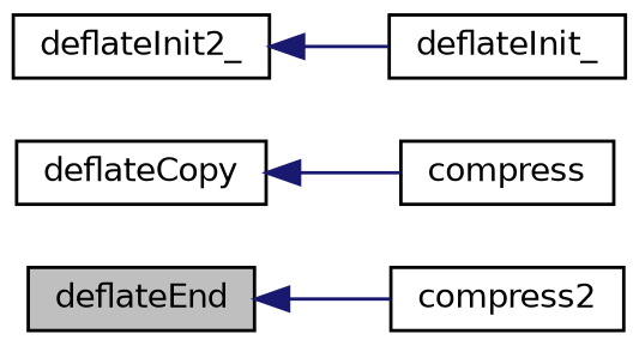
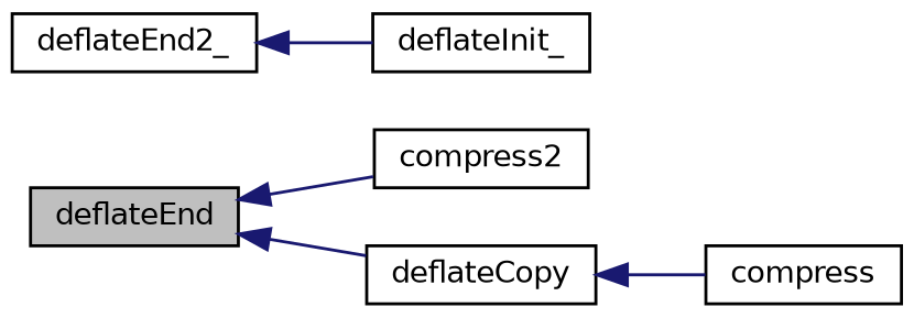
  digraph {
    rankdir=LR
    node [color=black fillcolor=white fontname=Helvetica fontsize=10 shape=record style=filled]
    edge [color=midnightblue dir=back fontname=Helvetica fontsize=10 labelfontname=Helvetica labelfontsize=10 style=solid]
    n1 [fillcolor=grey75 fontcolor=black height=0.2 label=deflateEnd width=0.4]
    n2 [height=0.2 label=compress2 width=0.4]
    n3 [height=0.2 label=deflateCopy width=0.4]
-   n4 [height=0.2 label=deflateInit2_ width=0.4]
+   n4 [height=0.2 label=deflateEnd2_ width=0.4]
    n5 [height=0.2 label=deflateInit_ width=0.4]
    n6 [height=0.2 label=compress width=0.4]
    n1 -> n2
+   n1 -> n3
    n3 -> n6
    n4 -> n5
  }
